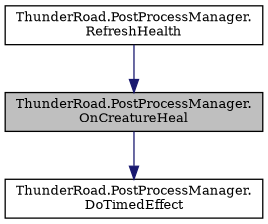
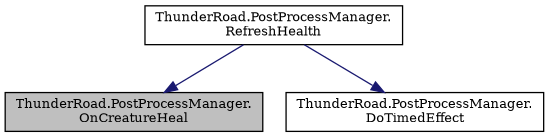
  digraph {
    fontname="DejaVu Serif"
    rankdir=TB
    node [color=black fillcolor=white fontname="DejaVu Serif" fontsize=10 shape=record style=filled]
    edge [color=midnightblue fontname="DejaVu Serif" fontsize=10 labelfontname=Helvetica labelfontsize=10 style=solid]
    n1 [fillcolor=grey75 fontcolor=black height=0.2 label="ThunderRoad.PostProcessManager.\lOnCreatureHeal" width=0.4]
    n2 [height=0.2 label="ThunderRoad.PostProcessManager.\lDoTimedEffect" width=0.4]
    n3 [height=0.2 label="ThunderRoad.PostProcessManager.\lRefreshHealth" width=0.4]
-   n1 -> n2
+   n3 -> n2
    n3 -> n1
  }
